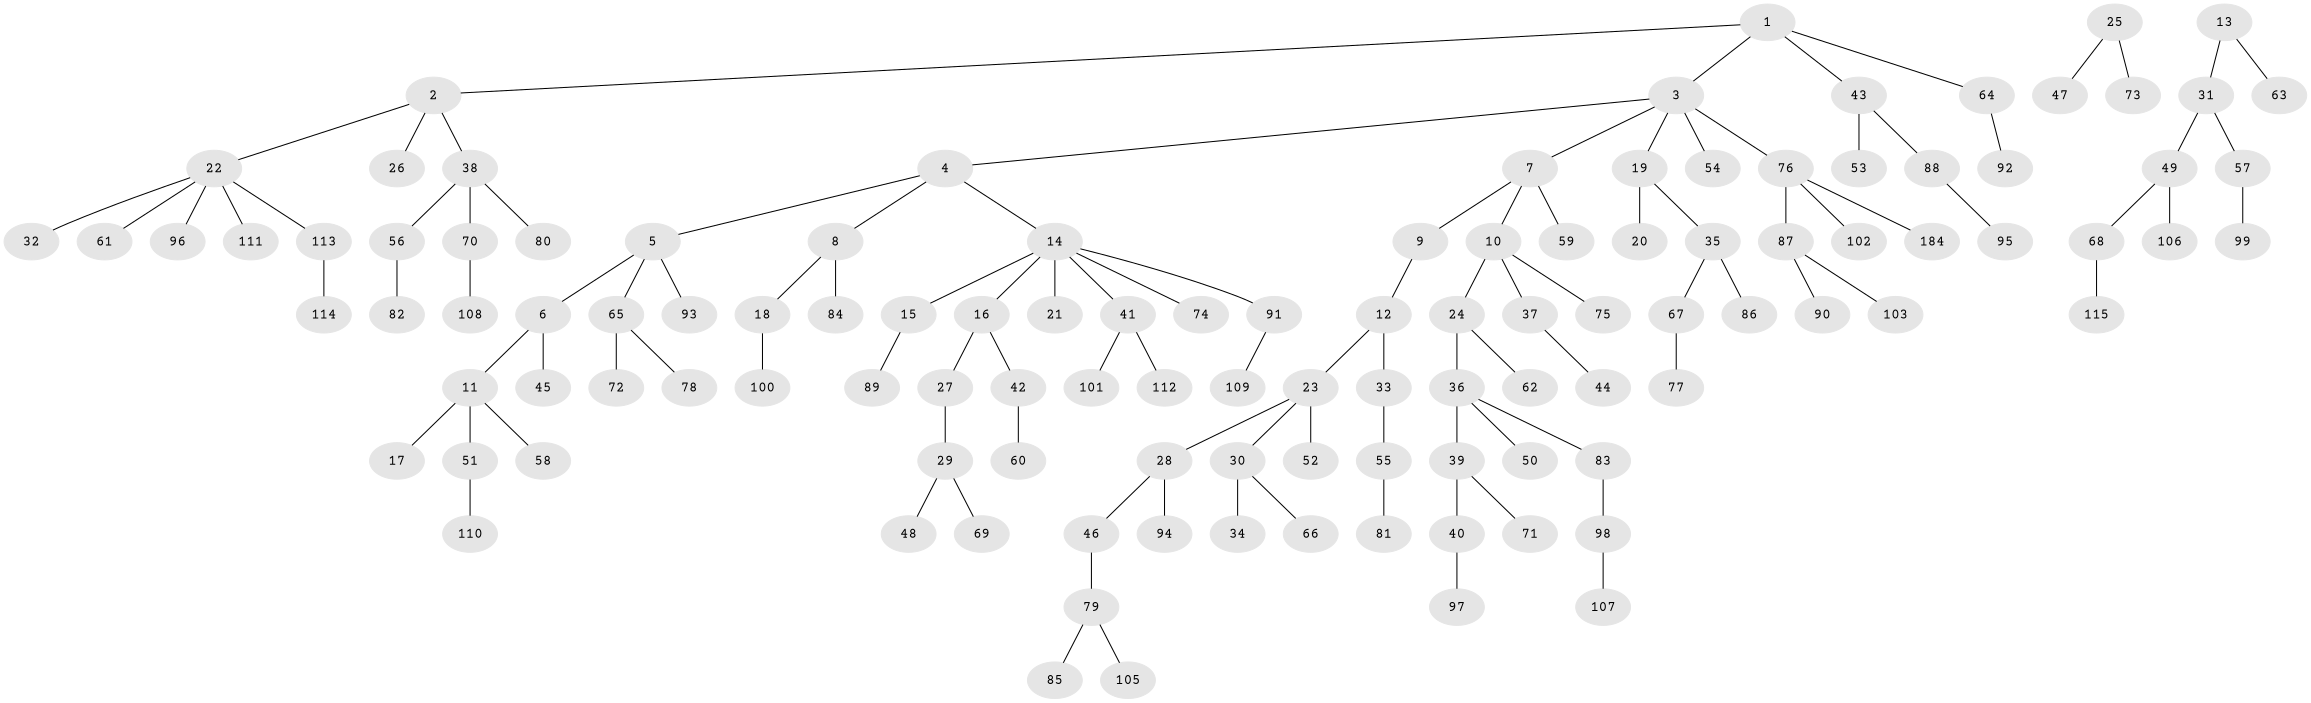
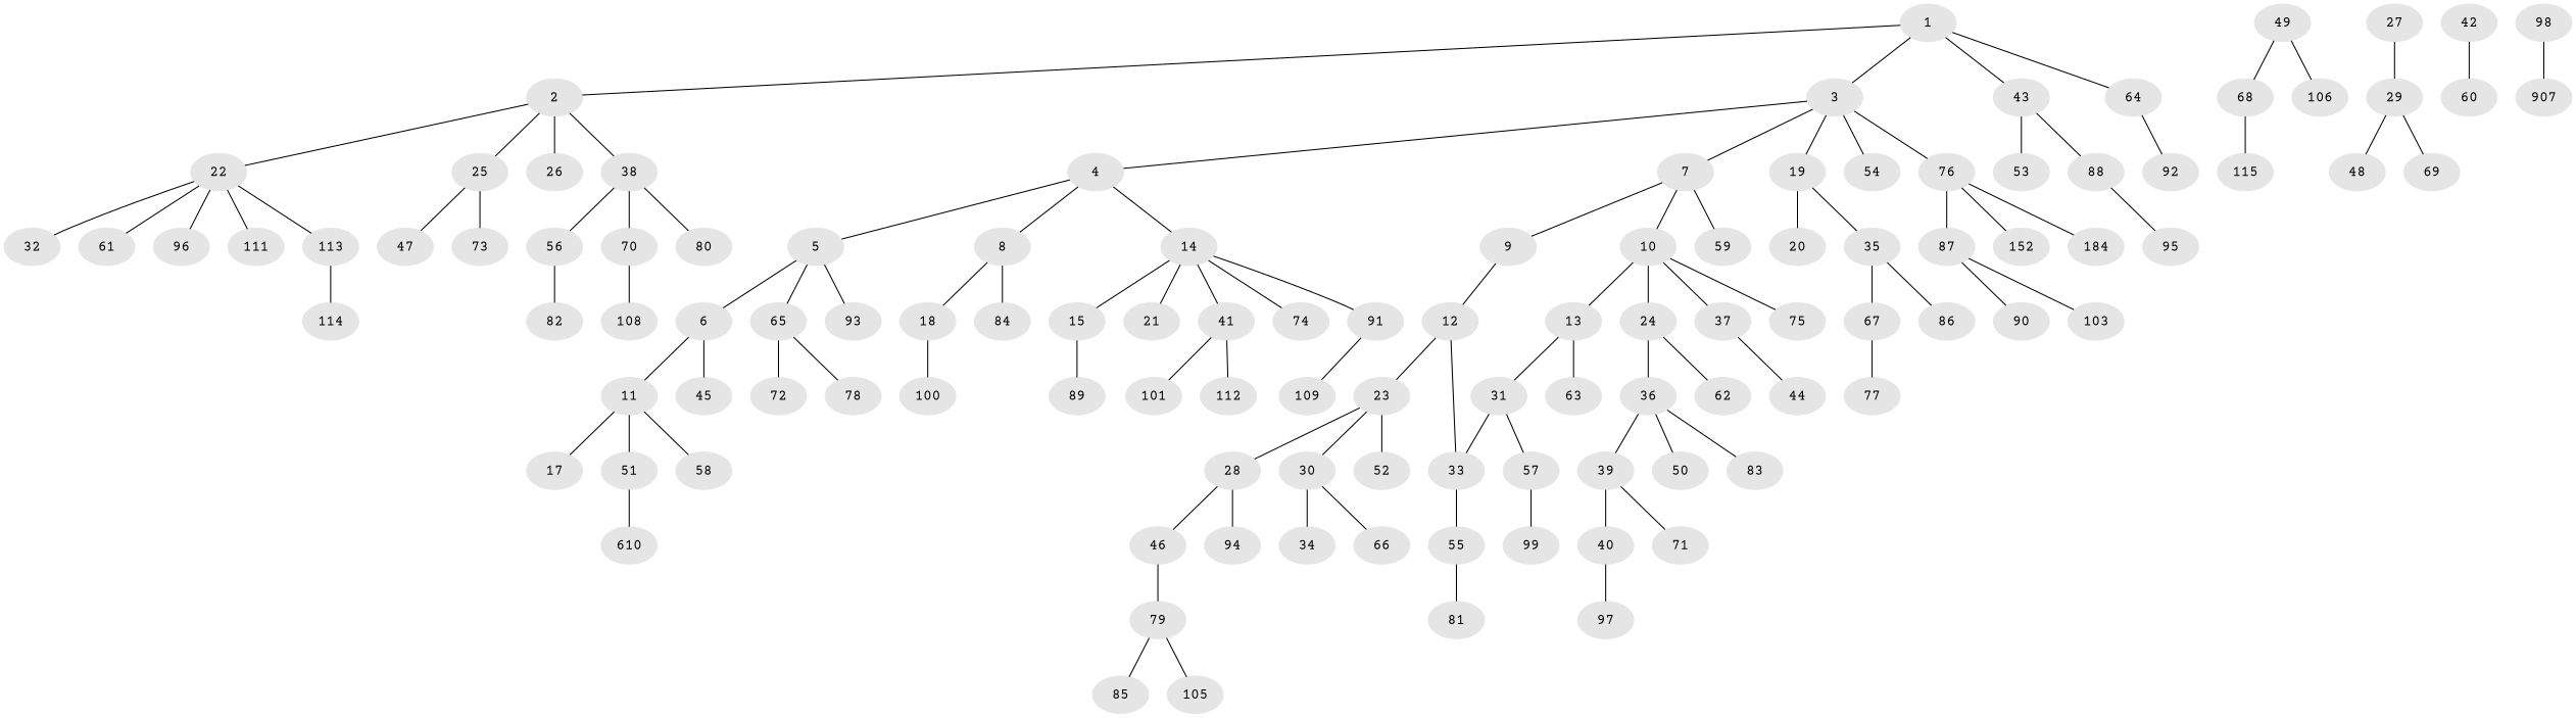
  graph {
    fontname="Courier Prime"
    node [color=gray90 fontname="Courier Prime" style=filled]
    edge [fontname="Courier Prime"]
    1
    2
    3
    43
    64
    22
    25
    26
    38
    4
    7
    19
    54
    76
    53
    88
    92
    32
    61
    96
    111
    113
    47
    73
    56
    70
    80
    5
    8
    14
    9
    10
    59
    20
    35
    87
-   102
+   102 [label=152]
    n38 [label=184]
    6
    65
    93
    18
    84
    15
-   16
    21
    41
    74
    91
    11
    45
    72
    78
    17
    51
    58
    12
    13
    24
    37
    75
    100
    23
    33
    31
    63
    36
    62
    44
-   110
+   110 [label=610]
    28
    30
    52
    55
    49
    57
    89
    27
    42
    101
    112
    109
    29
    60
    67
    86
    114
    46
    94
    34
    66
    39
    50
    83
    48
    69
    79
    68
    106
    99
    81
    77
    40
    71
    98
    82
    108
    97
    95
    85
    105
    115
    90
    103
-   107
+   107 [label=907]
    1 -- 2
    1 -- 3
    1 -- 43
    1 -- 64
    2 -- 22
+   2 -- 25
    2 -- 26
    2 -- 38
    3 -- 4
    3 -- 7
    3 -- 19
    3 -- 54
    3 -- 76
    43 -- 53
    43 -- 88
    64 -- 92
    22 -- 32
    22 -- 61
    22 -- 96
    22 -- 111
    22 -- 113
    25 -- 47
    25 -- 73
    38 -- 56
    38 -- 70
    38 -- 80
    4 -- 5
    4 -- 8
    4 -- 14
    7 -- 9
    7 -- 10
    7 -- 59
    19 -- 20
    19 -- 35
    76 -- 87
    76 -- 102
    76 -- n38
    88 -- 95
    113 -- 114
    56 -- 82
    70 -- 108
    5 -- 6
    5 -- 65
    5 -- 93
    8 -- 18
    8 -- 84
    14 -- 15
-   14 -- 16
    14 -- 21
    14 -- 41
    14 -- 74
    14 -- 91
    9 -- 12
+   10 -- 13
    10 -- 24
    10 -- 37
    10 -- 75
    35 -- 67
    35 -- 86
    87 -- 90
    87 -- 103
    6 -- 11
    6 -- 45
    65 -- 72
    65 -- 78
    18 -- 100
    15 -- 89
-   16 -- 27
-   16 -- 42
    41 -- 101
    41 -- 112
    91 -- 109
    11 -- 17
    11 -- 51
    11 -- 58
    51 -- 110
    12 -- 23
    12 -- 33
    13 -- 31
    13 -- 63
    24 -- 36
    24 -- 62
    37 -- 44
    23 -- 28
    23 -- 30
    23 -- 52
    33 -- 55
-   31 -- 49
+   31 -- 33
    31 -- 57
    36 -- 39
    36 -- 50
    36 -- 83
    28 -- 46
    28 -- 94
    30 -- 34
    30 -- 66
    55 -- 81
    49 -- 68
    49 -- 106
    57 -- 99
    27 -- 29
    42 -- 60
    29 -- 48
    29 -- 69
    67 -- 77
    46 -- 79
    39 -- 40
    39 -- 71
-   83 -- 98
    79 -- 85
    79 -- 105
    68 -- 115
    40 -- 97
    98 -- 107
  }
